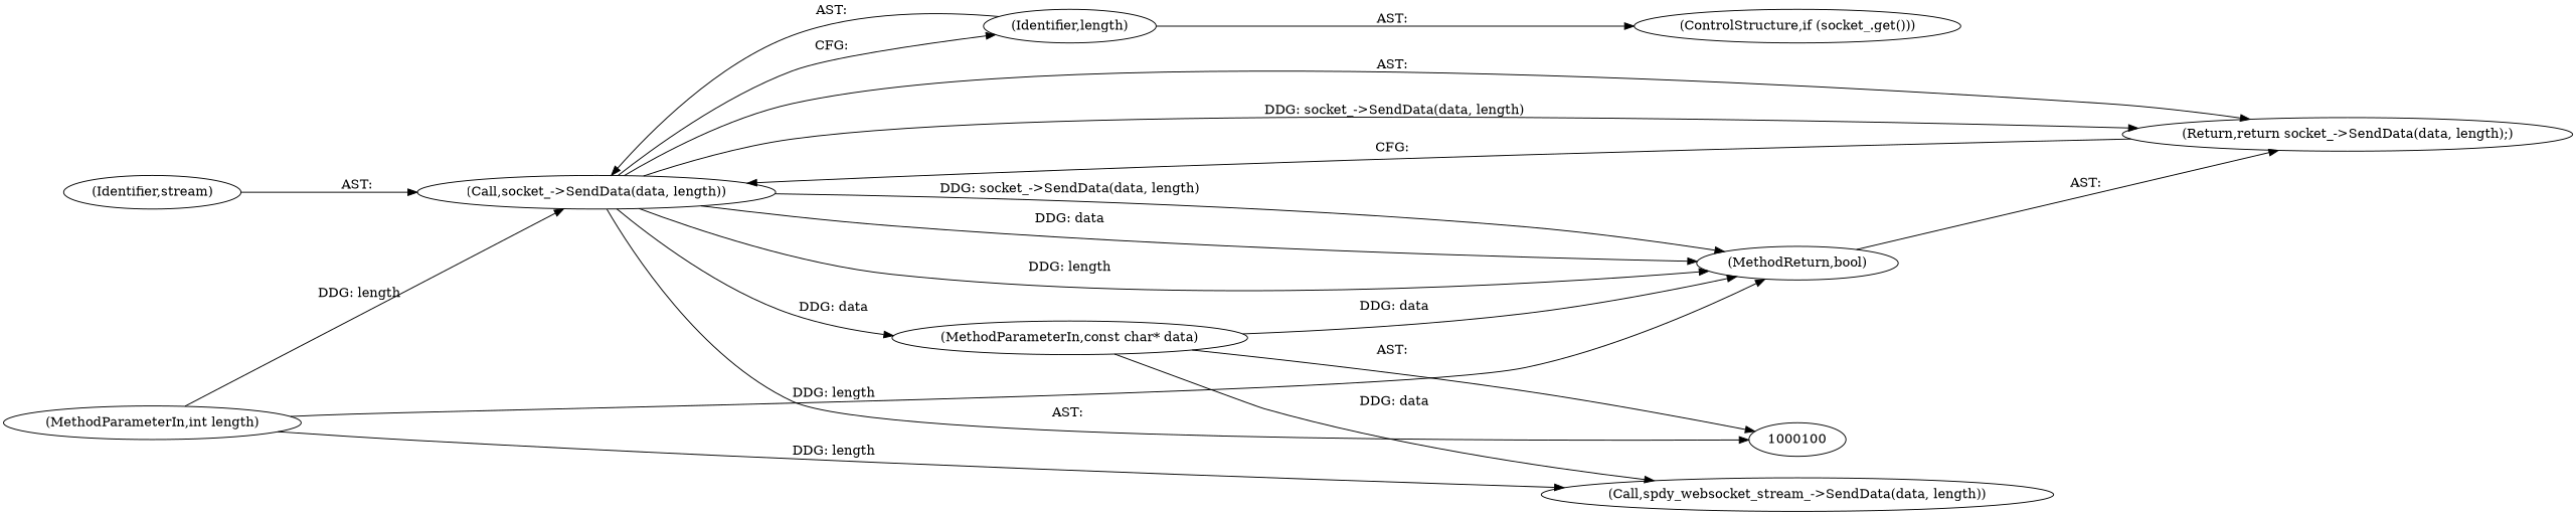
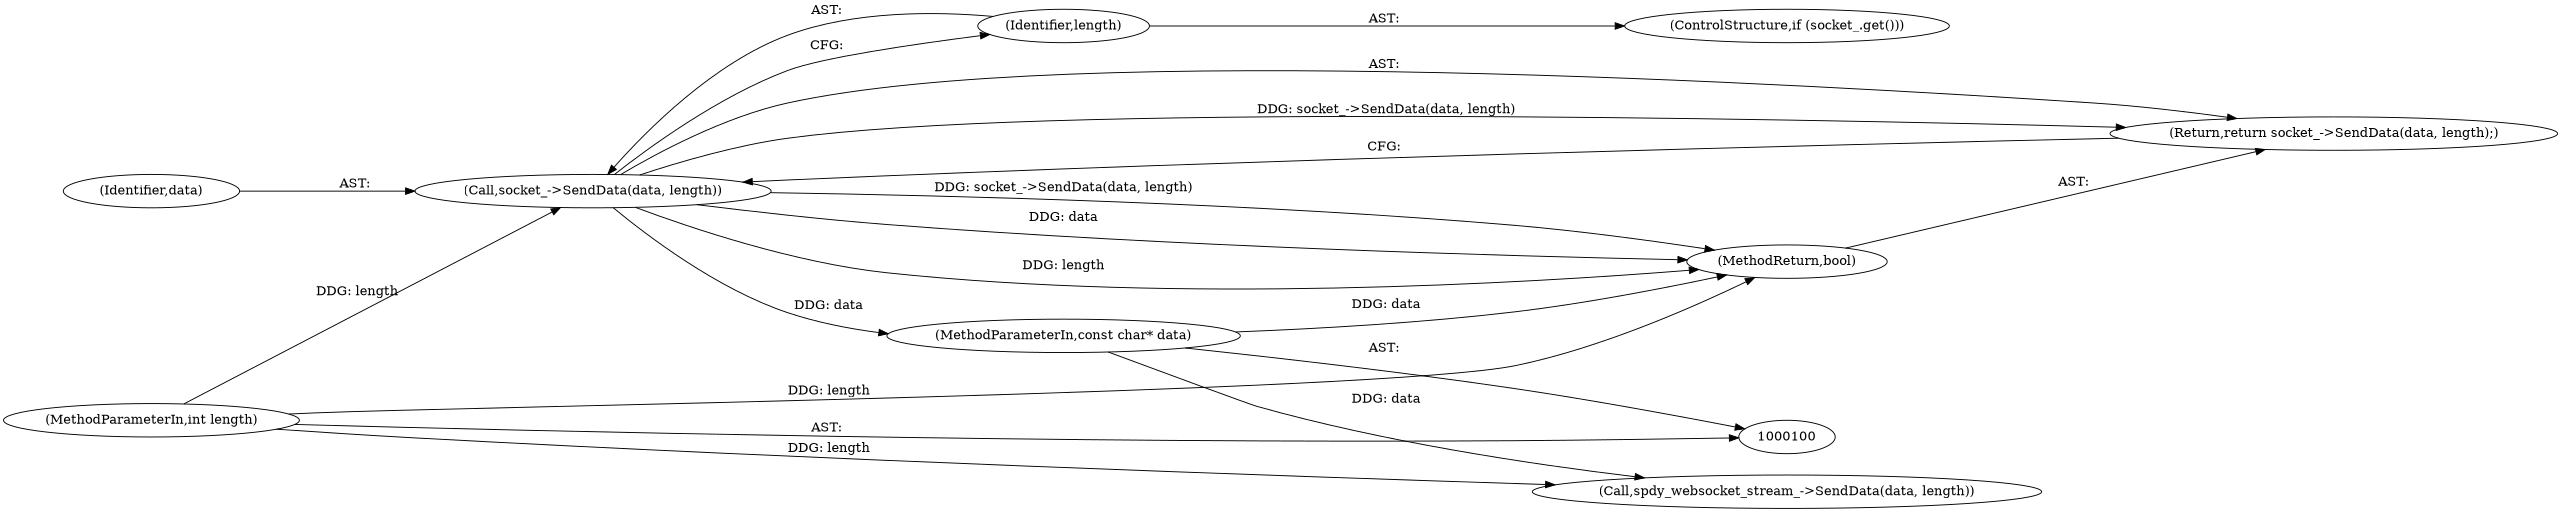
  digraph {
    rankdir=LR
    n1 [label="(Call,socket_->SendData(data, length))"]
    n2 [label="(Return,return socket_->SendData(data, length);)"]
    n3 [label="(MethodReturn,bool)"]
    n4 [label="(Identifier,length)"]
    n5 [label="(MethodParameterIn,const char* data)"]
    n6 [label="(ControlStructure,if (socket_.get()))"]
    n7 [label="(Call,spdy_websocket_stream_->SendData(data, length))"]
    1000100
    n9 [label="(MethodParameterIn,int length)"]
-   n10 [label="(Identifier,stream)"]
+   n10 [label="(Identifier,data)"]
    n1 -> n2 [label="AST: "]
    n1 -> n2 [label="DDG: socket_->SendData(data, length)"]
    n1 -> n3 [label="DDG: length"]
    n1 -> n3 [label="DDG: socket_->SendData(data, length)"]
    n1 -> n3 [label="DDG: data"]
    n1 -> n4 [label="CFG: "]
    n1 -> n5 [label="DDG: data"]
    n2 -> n1 [label="CFG: "]
    n3 -> n2 [label="AST: "]
    n4 -> n1 [label="AST: "]
    n4 -> n6 [label="AST: "]
    n5 -> n3 [label="DDG: data"]
    n5 -> n7 [label="DDG: data"]
    n5 -> 1000100 [label="AST: "]
    n9 -> n1 [label="DDG: length"]
    n9 -> n3 [label="DDG: length"]
    n9 -> n7 [label="DDG: length"]
-   n1 -> 1000100 [label="AST: "]
+   n9 -> 1000100 [label="AST: "]
    n10 -> n1 [label="AST: "]
  }
